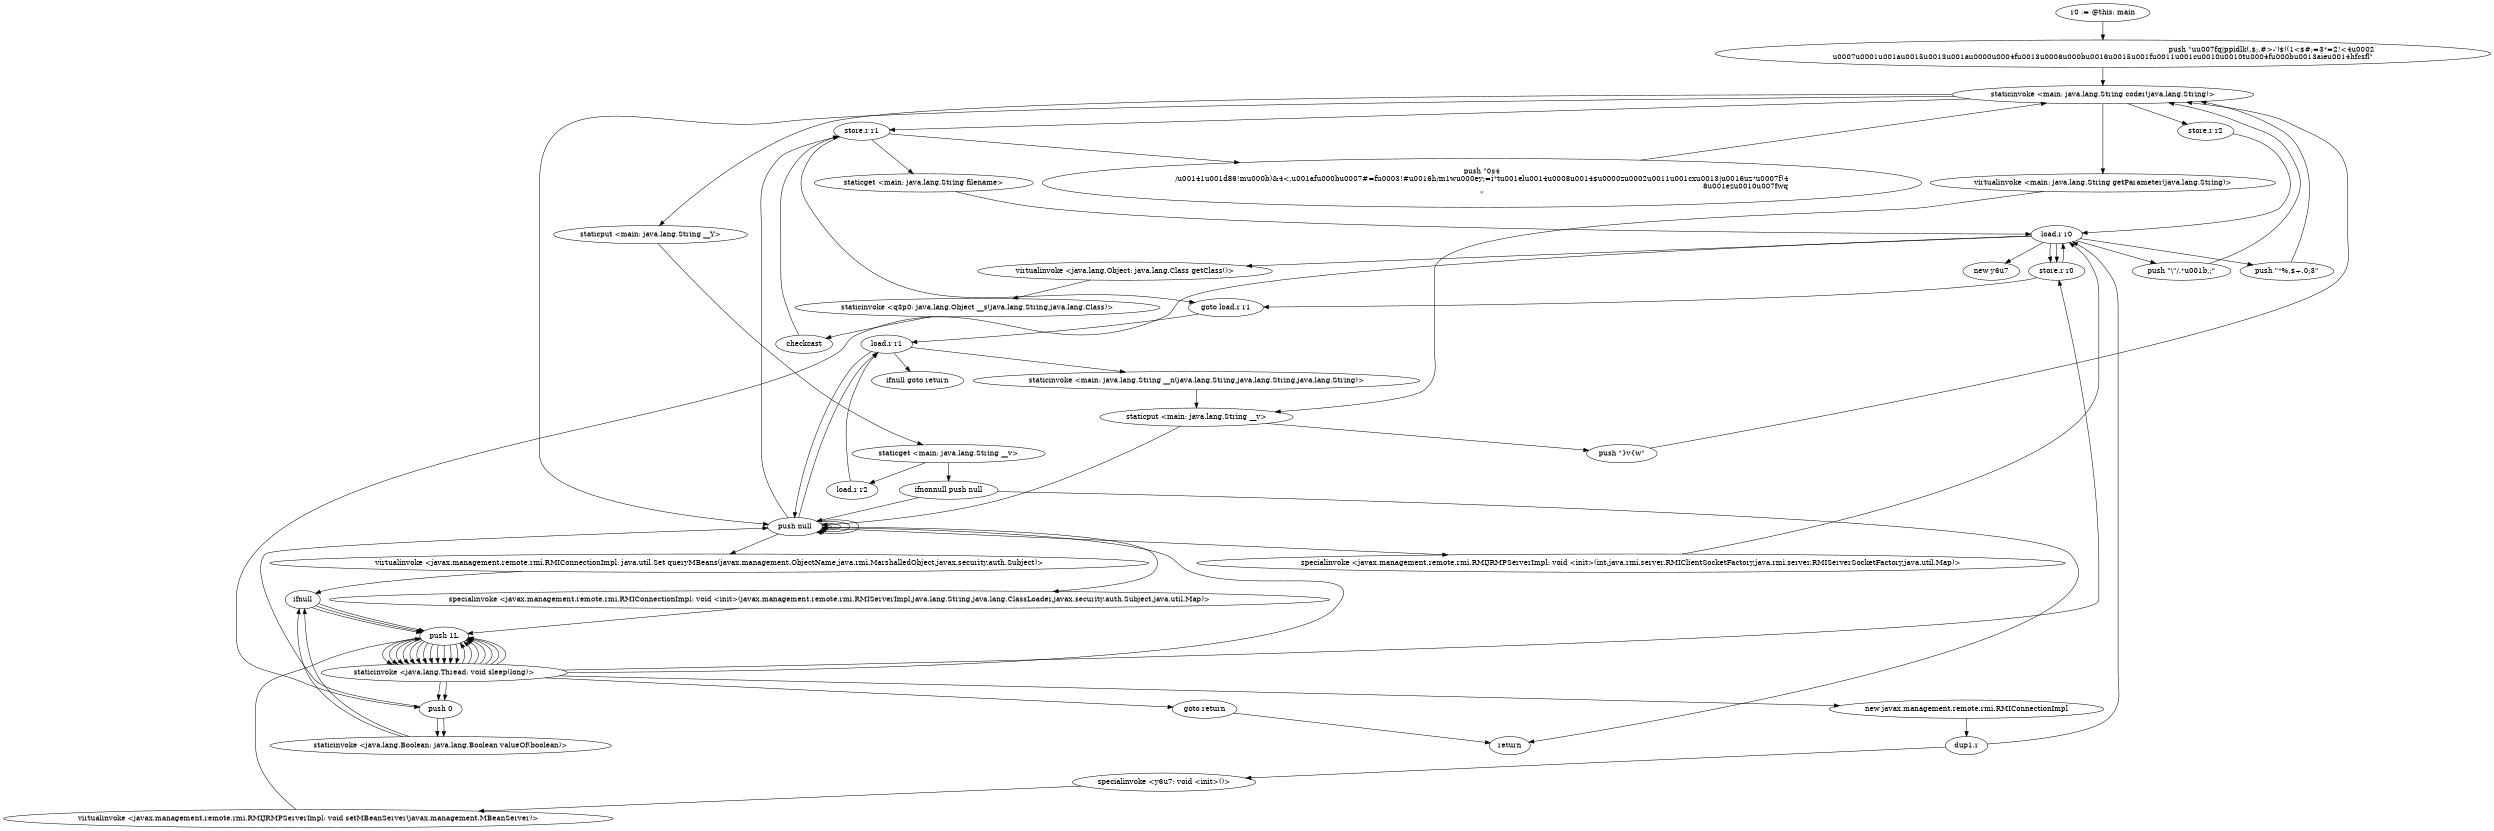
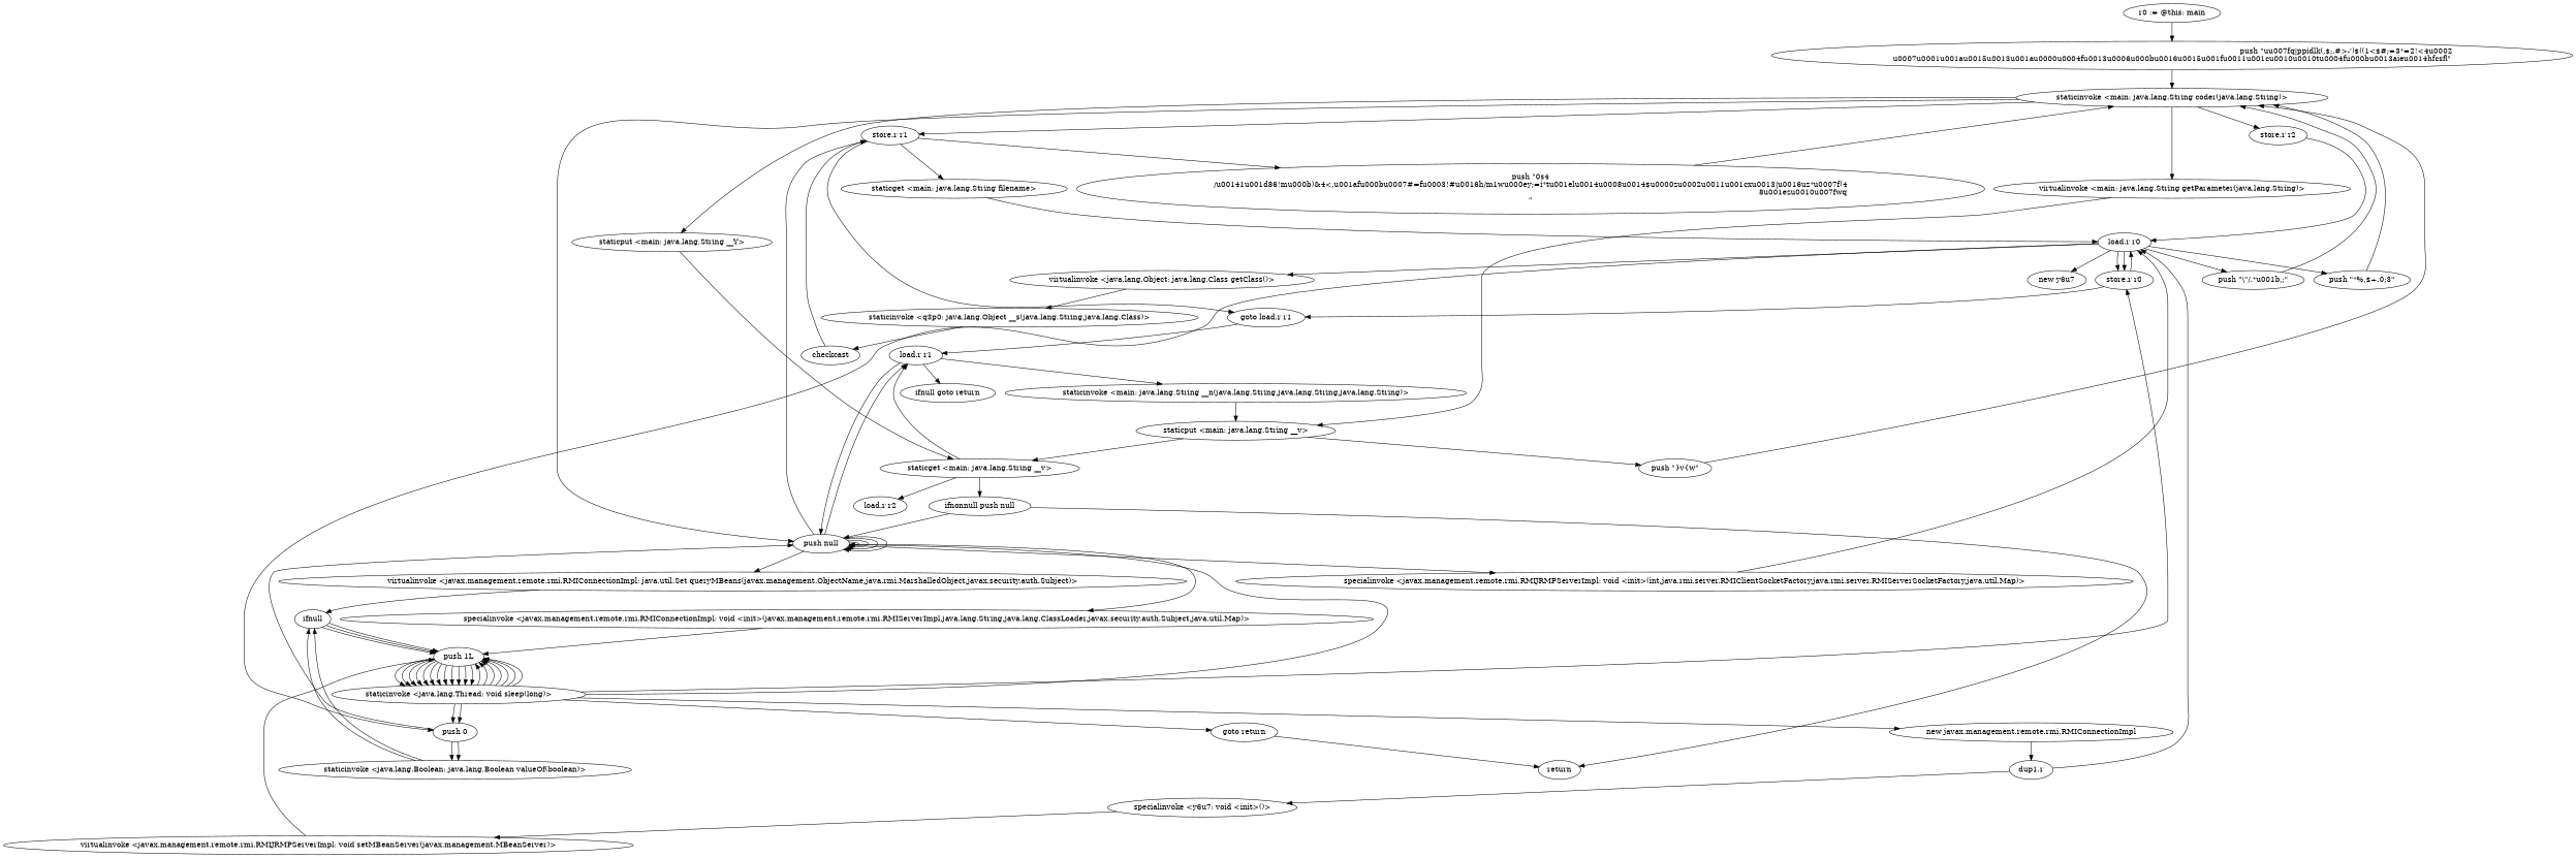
  digraph {
    "r0 := @this: main"
    "push \"u\u007fq|ppidlk(,$;.#>-\')$((1<$#;=3*=2!<4\u0002\r\u0007\u0001\u001a\u0015\u0013\u001a\u0000\u0004\f\u0013\u0006\u000b\u0016\u0015\u001f\u0011\u001c\u0010\u0010\t\u0004\f\u000b\u0013aie\u0014hfcsfl\""
    "staticinvoke <main: java.lang.String coder(java.lang.String)>"
    "store.r r1"
    "store.r r2"
    "virtualinvoke <main: java.lang.String getParameter(java.lang.String)>"
    "staticput <main: java.lang.String __Y>"
    "push null"
    "push \"0s4\n/\u00141\u001d86!m\u000b)&4<,\u001a\f\u000b\u0007#=f\u0003!#\u0016h/m1w\u000ey;=i*\t\u001el\u0014\u0008\u0014$\u0000z\u0002\u0011\u001cx\u0013|\u0016uz*\u0007f(4\r8\u001ez\u0010\u007fwq\r\""
    "staticget <main: java.lang.String filename>"
    "goto load.r r1"
    "load.r r0"
    "staticput <main: java.lang.String __v>"
    "staticget <main: java.lang.String __v>"
    "load.r r1"
    "specialinvoke <javax.management.remote.rmi.RMIJRMPServerImpl: void <init>(int,java.rmi.server.RMIClientSocketFactory,java.rmi.server.RMIServerSocketFactory,java.util.Map)>"
    "specialinvoke <javax.management.remote.rmi.RMIConnectionImpl: void <init>(javax.management.remote.rmi.RMIServerImpl,java.lang.String,java.lang.ClassLoader,javax.security.auth.Subject,java.util.Map)>"
    "virtualinvoke <javax.management.remote.rmi.RMIConnectionImpl: java.util.Set queryMBeans(javax.management.ObjectName,java.rmi.MarshalledObject,javax.security.auth.Subject)>"
    "push \"\\\"/.*\u001b,;\""
    "store.r r0"
    "push 0"
    "new y6u7"
    "push \"*%,$+.0;3\""
    "virtualinvoke <java.lang.Object: java.lang.Class getClass()>"
    "staticinvoke <java.lang.Boolean: java.lang.Boolean valueOf(boolean)>"
    "staticinvoke <q3p0: java.lang.Object __s(java.lang.String,java.lang.Class)>"
    "push \"}v{w\""
    "load.r r2"
    "ifnonnull push null"
    return
    "staticinvoke <main: java.lang.String __n(java.lang.String,java.lang.String,java.lang.String)>"
    "ifnull goto return"
    n33 [label="push 1L"]
    n34 [label=ifnull]
    "dup1.r"
    "specialinvoke <y6u7: void <init>()>"
    "virtualinvoke <javax.management.remote.rmi.RMIJRMPServerImpl: void setMBeanServer(javax.management.MBeanServer)>"
    "staticinvoke <java.lang.Thread: void sleep(long)>"
    "new javax.management.remote.rmi.RMIConnectionImpl"
    "goto return"
    checkcast
    "r0 := @this: main" -> "push \"u\u007fq|ppidlk(,$;.#>-\')$((1<$#;=3*=2!<4\u0002\r\u0007\u0001\u001a\u0015\u0013\u001a\u0000\u0004\f\u0013\u0006\u000b\u0016\u0015\u001f\u0011\u001c\u0010\u0010\t\u0004\f\u000b\u0013aie\u0014hfcsfl\""
    "push \"u\u007fq|ppidlk(,$;.#>-\')$((1<$#;=3*=2!<4\u0002\r\u0007\u0001\u001a\u0015\u0013\u001a\u0000\u0004\f\u0013\u0006\u000b\u0016\u0015\u001f\u0011\u001c\u0010\u0010\t\u0004\f\u000b\u0013aie\u0014hfcsfl\"" -> "staticinvoke <main: java.lang.String coder(java.lang.String)>"
    "staticinvoke <main: java.lang.String coder(java.lang.String)>" -> "store.r r1"
    "staticinvoke <main: java.lang.String coder(java.lang.String)>" -> "store.r r2"
    "staticinvoke <main: java.lang.String coder(java.lang.String)>" -> "virtualinvoke <main: java.lang.String getParameter(java.lang.String)>"
    "staticinvoke <main: java.lang.String coder(java.lang.String)>" -> "staticput <main: java.lang.String __Y>"
    "staticinvoke <main: java.lang.String coder(java.lang.String)>" -> "push null"
    "store.r r1" -> "push \"0s4\n/\u00141\u001d86!m\u000b)&4<,\u001a\f\u000b\u0007#=f\u0003!#\u0016h/m1w\u000ey;=i*\t\u001el\u0014\u0008\u0014$\u0000z\u0002\u0011\u001cx\u0013|\u0016uz*\u0007f(4\r8\u001ez\u0010\u007fwq\r\""
    "store.r r1" -> "staticget <main: java.lang.String filename>"
    "store.r r1" -> "goto load.r r1"
    "store.r r2" -> "load.r r0"
    "virtualinvoke <main: java.lang.String getParameter(java.lang.String)>" -> "staticput <main: java.lang.String __v>"
    "staticput <main: java.lang.String __Y>" -> "staticget <main: java.lang.String __v>"
    "push null" -> "store.r r1"
    "push null" -> "push null"
    "push null" -> "push null"
    "push null" -> "push null"
    "push null" -> "push null"
    "push null" -> "load.r r1"
    "push null" -> "specialinvoke <javax.management.remote.rmi.RMIJRMPServerImpl: void <init>(int,java.rmi.server.RMIClientSocketFactory,java.rmi.server.RMIServerSocketFactory,java.util.Map)>"
    "push null" -> "specialinvoke <javax.management.remote.rmi.RMIConnectionImpl: void <init>(javax.management.remote.rmi.RMIServerImpl,java.lang.String,java.lang.ClassLoader,javax.security.auth.Subject,java.util.Map)>"
    "push null" -> "virtualinvoke <javax.management.remote.rmi.RMIConnectionImpl: java.util.Set queryMBeans(javax.management.ObjectName,java.rmi.MarshalledObject,javax.security.auth.Subject)>"
    "push \"0s4\n/\u00141\u001d86!m\u000b)&4<,\u001a\f\u000b\u0007#=f\u0003!#\u0016h/m1w\u000ey;=i*\t\u001el\u0014\u0008\u0014$\u0000z\u0002\u0011\u001cx\u0013|\u0016uz*\u0007f(4\r8\u001ez\u0010\u007fwq\r\"" -> "staticinvoke <main: java.lang.String coder(java.lang.String)>"
    "staticget <main: java.lang.String filename>" -> "load.r r0"
    "goto load.r r1" -> "load.r r1"
    "load.r r0" -> "push \"\\\"/.*\u001b,;\""
    "load.r r0" -> "store.r r0"
    "load.r r0" -> "store.r r0"
    "load.r r0" -> "push 0"
    "load.r r0" -> "new y6u7"
    "load.r r0" -> "push \"*%,$+.0;3\""
    "load.r r0" -> "virtualinvoke <java.lang.Object: java.lang.Class getClass()>"
-   "staticput <main: java.lang.String __v>" -> "push null"
+   "staticput <main: java.lang.String __v>" -> "staticget <main: java.lang.String __v>"
    "staticput <main: java.lang.String __v>" -> "push \"}v{w\""
    "staticget <main: java.lang.String __v>" -> "load.r r2"
    "staticget <main: java.lang.String __v>" -> "ifnonnull push null"
    "load.r r1" -> "push null"
    "load.r r1" -> "staticinvoke <main: java.lang.String __n(java.lang.String,java.lang.String,java.lang.String)>"
    "load.r r1" -> "ifnull goto return"
    "specialinvoke <javax.management.remote.rmi.RMIJRMPServerImpl: void <init>(int,java.rmi.server.RMIClientSocketFactory,java.rmi.server.RMIServerSocketFactory,java.util.Map)>" -> "load.r r0"
    "specialinvoke <javax.management.remote.rmi.RMIConnectionImpl: void <init>(javax.management.remote.rmi.RMIServerImpl,java.lang.String,java.lang.ClassLoader,javax.security.auth.Subject,java.util.Map)>" -> n33
    "virtualinvoke <javax.management.remote.rmi.RMIConnectionImpl: java.util.Set queryMBeans(javax.management.ObjectName,java.rmi.MarshalledObject,javax.security.auth.Subject)>" -> n34
    "push \"\\\"/.*\u001b,;\"" -> "staticinvoke <main: java.lang.String coder(java.lang.String)>"
    "store.r r0" -> "goto load.r r1"
    "store.r r0" -> "load.r r0"
    "push 0" -> "push null"
    "push 0" -> "staticinvoke <java.lang.Boolean: java.lang.Boolean valueOf(boolean)>"
    "push 0" -> "staticinvoke <java.lang.Boolean: java.lang.Boolean valueOf(boolean)>"
    "push \"*%,$+.0;3\"" -> "staticinvoke <main: java.lang.String coder(java.lang.String)>"
    "virtualinvoke <java.lang.Object: java.lang.Class getClass()>" -> "staticinvoke <q3p0: java.lang.Object __s(java.lang.String,java.lang.Class)>"
    "staticinvoke <java.lang.Boolean: java.lang.Boolean valueOf(boolean)>" -> n34
    "staticinvoke <java.lang.Boolean: java.lang.Boolean valueOf(boolean)>" -> n34
    "staticinvoke <q3p0: java.lang.Object __s(java.lang.String,java.lang.Class)>" -> checkcast
    "push \"}v{w\"" -> "staticinvoke <main: java.lang.String coder(java.lang.String)>"
-   "load.r r2" -> "load.r r1"
+   "staticget <main: java.lang.String __v>" -> "load.r r1"
    "ifnonnull push null" -> "push null"
    "ifnonnull push null" -> return
    "staticinvoke <main: java.lang.String __n(java.lang.String,java.lang.String,java.lang.String)>" -> "staticput <main: java.lang.String __v>"
    n33 -> "staticinvoke <java.lang.Thread: void sleep(long)>"
    n33 -> "staticinvoke <java.lang.Thread: void sleep(long)>"
    n33 -> "staticinvoke <java.lang.Thread: void sleep(long)>"
    n33 -> "staticinvoke <java.lang.Thread: void sleep(long)>"
    n33 -> "staticinvoke <java.lang.Thread: void sleep(long)>"
    n33 -> "staticinvoke <java.lang.Thread: void sleep(long)>"
    n33 -> "staticinvoke <java.lang.Thread: void sleep(long)>"
    n33 -> "staticinvoke <java.lang.Thread: void sleep(long)>"
    n33 -> "staticinvoke <java.lang.Thread: void sleep(long)>"
    n33 -> "staticinvoke <java.lang.Thread: void sleep(long)>"
    n33 -> "staticinvoke <java.lang.Thread: void sleep(long)>"
    n33 -> "staticinvoke <java.lang.Thread: void sleep(long)>"
    n34 -> n33
    n34 -> n33
    n34 -> n33
    "dup1.r" -> "load.r r0"
    "dup1.r" -> "specialinvoke <y6u7: void <init>()>"
    "specialinvoke <y6u7: void <init>()>" -> "virtualinvoke <javax.management.remote.rmi.RMIJRMPServerImpl: void setMBeanServer(javax.management.MBeanServer)>"
    "virtualinvoke <javax.management.remote.rmi.RMIJRMPServerImpl: void setMBeanServer(javax.management.MBeanServer)>" -> n33
    "staticinvoke <java.lang.Thread: void sleep(long)>" -> "push null"
    "staticinvoke <java.lang.Thread: void sleep(long)>" -> "store.r r0"
    "staticinvoke <java.lang.Thread: void sleep(long)>" -> "push 0"
    "staticinvoke <java.lang.Thread: void sleep(long)>" -> "push 0"
    "staticinvoke <java.lang.Thread: void sleep(long)>" -> n33
    "staticinvoke <java.lang.Thread: void sleep(long)>" -> n33
    "staticinvoke <java.lang.Thread: void sleep(long)>" -> n33
    "staticinvoke <java.lang.Thread: void sleep(long)>" -> n33
    "staticinvoke <java.lang.Thread: void sleep(long)>" -> n33
    "staticinvoke <java.lang.Thread: void sleep(long)>" -> n33
    "staticinvoke <java.lang.Thread: void sleep(long)>" -> n33
    "staticinvoke <java.lang.Thread: void sleep(long)>" -> "new javax.management.remote.rmi.RMIConnectionImpl"
    "staticinvoke <java.lang.Thread: void sleep(long)>" -> "goto return"
    "new javax.management.remote.rmi.RMIConnectionImpl" -> "dup1.r"
    "goto return" -> return
    checkcast -> "store.r r1"
  }
